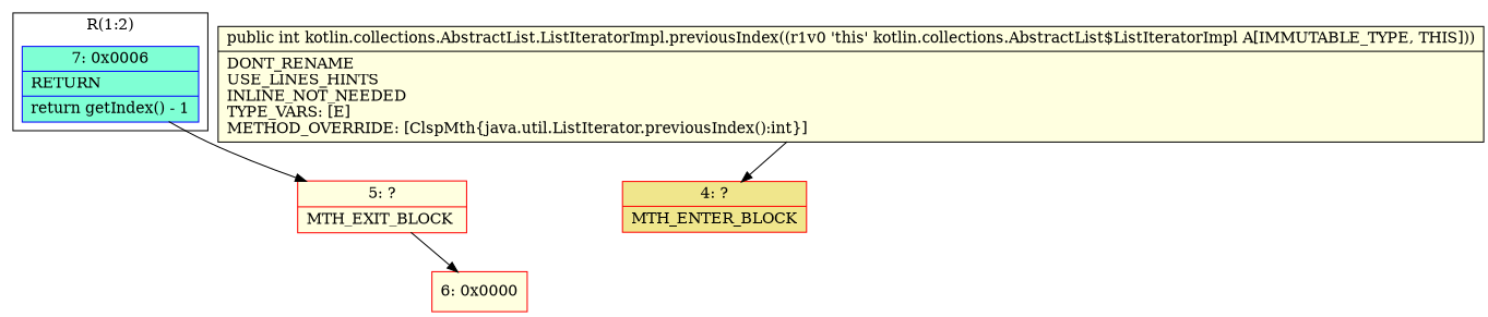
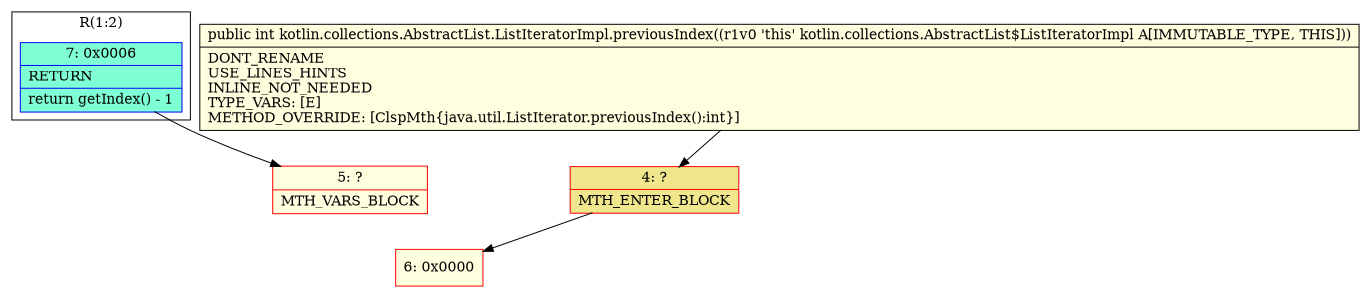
  digraph {
    node [color=red fillcolor=lightyellow shape=record style=filled]
    n1 [color=blue fillcolor=aquamarine label="{7\:\ 0x0006|RETURN\l|return getIndex() \- 1\l}"]
-   n2 [label="{5\:\ ?|MTH_EXIT_BLOCK\l}"]
+   n2 [label="{5\:\ ?|MTH_VARS_BLOCK\l}"]
    n3 [fillcolor=khaki label="{4\:\ ?|MTH_ENTER_BLOCK\l}"]
    n4 [label="{6\:\ 0x0000}"]
    n5 [label="{public int kotlin.collections.AbstractList.ListIteratorImpl.previousIndex((r1v0 'this' kotlin.collections.AbstractList$ListIteratorImpl A[IMMUTABLE_TYPE, THIS]))  | DONT_RENAME\lUSE_LINES_HINTS\lINLINE_NOT_NEEDED\lTYPE_VARS: [E]\lMETHOD_OVERRIDE: [ClspMth\{java.util.ListIterator.previousIndex():int\}]\l}" color=""]
    subgraph cluster_1 {
      label="R(1:2)"
      n1
    }
    n1 -> n2
-   n2 -> n4
+   n3 -> n4
    n5 -> n3
  }
